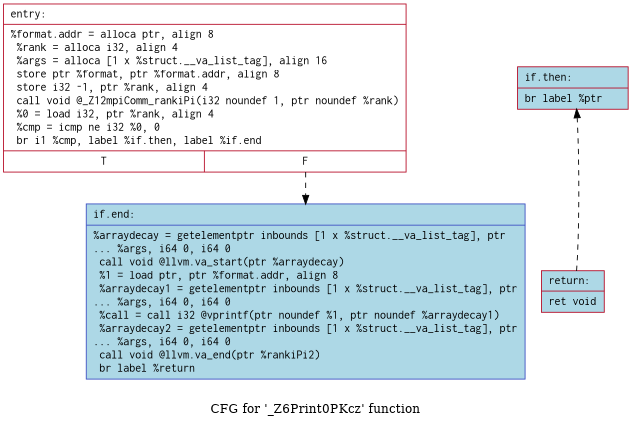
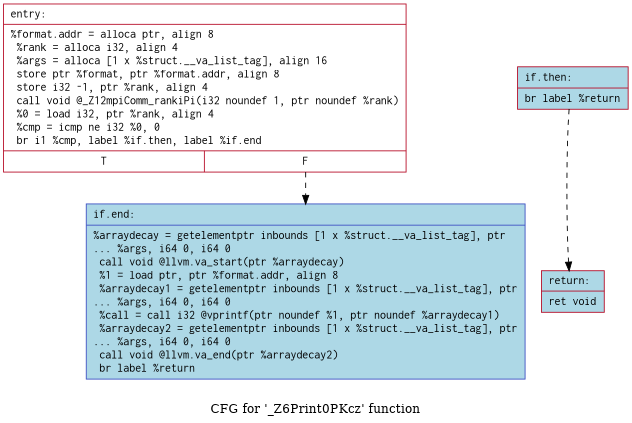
  digraph {
    label="CFG for '_Z6Print0PKcz' function"
    node [color="#b70d28ff" fillcolor=lightblue fontname=Courier shape=record style=filled]
    edge [style=dashed]
    n1 [fillcolor=white label="{entry:\l|  %format.addr = alloca ptr, align 8\l  %rank = alloca i32, align 4\l  %args = alloca [1 x %struct.__va_list_tag], align 16\l  store ptr %format, ptr %format.addr, align 8\l  store i32 -1, ptr %rank, align 4\l  call void @_Z12mpiComm_rankiPi(i32 noundef 1, ptr noundef %rank)\l  %0 = load i32, ptr %rank, align 4\l  %cmp = icmp ne i32 %0, 0\l  br i1 %cmp, label %if.then, label %if.end\l|{<s0>T|<s1>F}}"]
-   n2 [color="#3d50c3ff" label="{if.end:\l|  %arraydecay = getelementptr inbounds [1 x %struct.__va_list_tag], ptr\l... %args, i64 0, i64 0\l  call void @llvm.va_start(ptr %arraydecay)\l  %1 = load ptr, ptr %format.addr, align 8\l  %arraydecay1 = getelementptr inbounds [1 x %struct.__va_list_tag], ptr\l... %args, i64 0, i64 0\l  %call = call i32 @vprintf(ptr noundef %1, ptr noundef %arraydecay1)\l  %arraydecay2 = getelementptr inbounds [1 x %struct.__va_list_tag], ptr\l... %args, i64 0, i64 0\l  call void @llvm.va_end(ptr %rankiPi2)\l  br label %return\l}"]
-   n3 [label="{if.then:\l|  br label %ptr\l}"]
+   n2 [color="#3d50c3ff" label="{if.end:\l|  %arraydecay = getelementptr inbounds [1 x %struct.__va_list_tag], ptr\l... %args, i64 0, i64 0\l  call void @llvm.va_start(ptr %arraydecay)\l  %1 = load ptr, ptr %format.addr, align 8\l  %arraydecay1 = getelementptr inbounds [1 x %struct.__va_list_tag], ptr\l... %args, i64 0, i64 0\l  %call = call i32 @vprintf(ptr noundef %1, ptr noundef %arraydecay1)\l  %arraydecay2 = getelementptr inbounds [1 x %struct.__va_list_tag], ptr\l... %args, i64 0, i64 0\l  call void @llvm.va_end(ptr %arraydecay2)\l  br label %return\l}"]
+   n3 [label="{if.then:\l|  br label %return\l}"]
    n4 [label="{return:\l|  ret void\l}"]
    n1 -> n2 [tailport=s1]
-   n4 -> n3
+   n3 -> n4
  }
